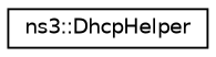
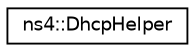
  digraph {
    rankdir=LR
-   n1 [color=black fillcolor=white fontname=Helvetica fontsize=10 height=0.2 label="ns3::DhcpHelper" shape=record style=filled width=0.4]
+   n1 [color=black fillcolor=white fontname=Helvetica fontsize=10 height=0.2 label="ns4::DhcpHelper" shape=record style=filled width=0.4]
  }
